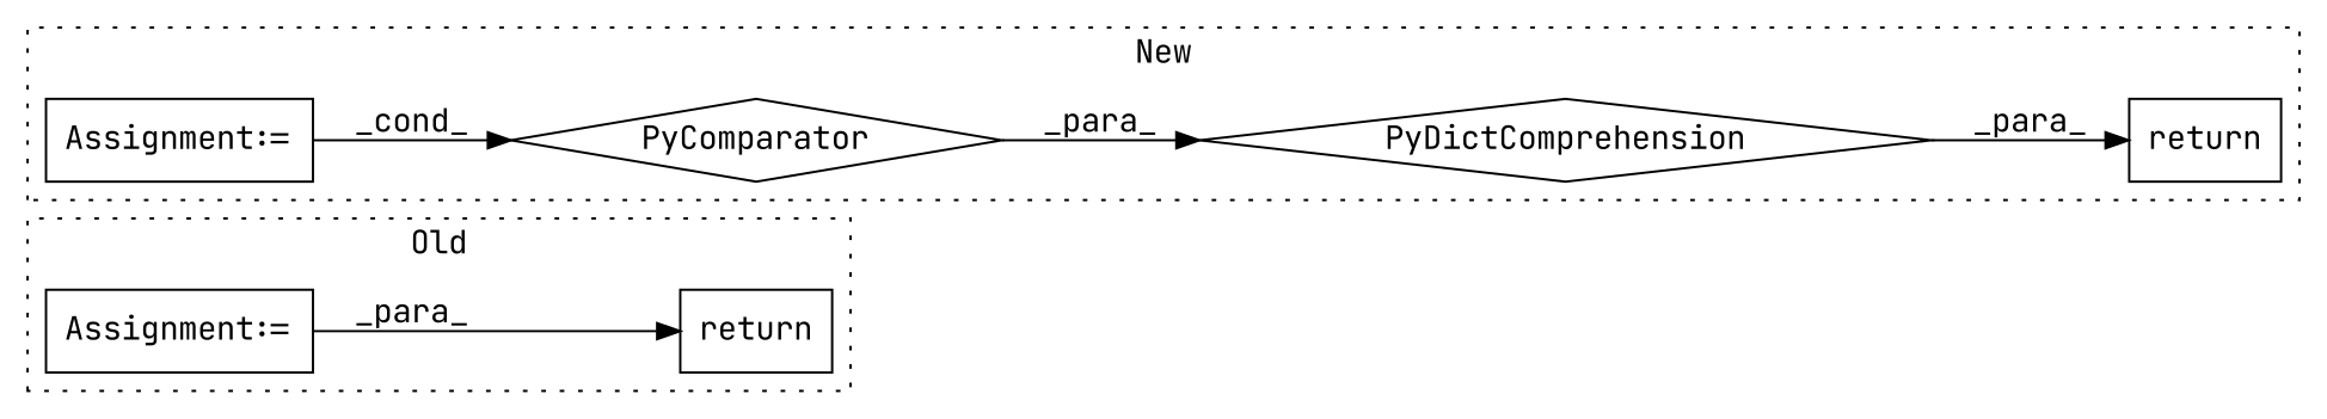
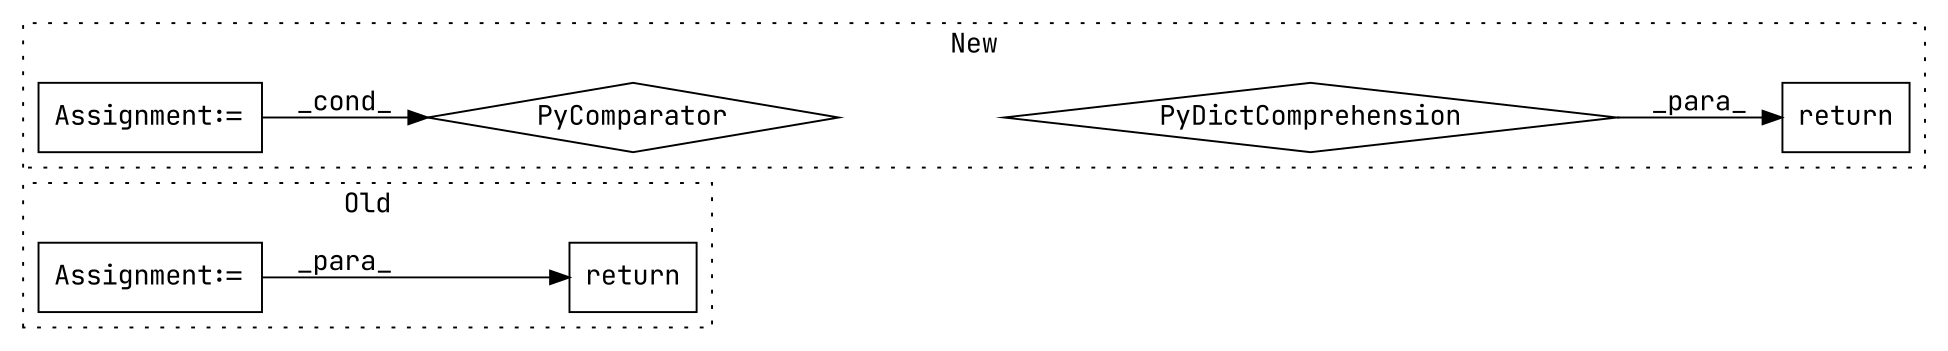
  digraph {
    rankdir=LR
    fontname="JetBrains Mono"
    node [a=41 l=22 s=1705 shape=box fontname="JetBrains Mono"]
    edge [fontname="JetBrains Mono"]
    n1 [l=18 label=return s=904]
    n2 [a=7 label="Assignment:=" s=1018]
    n3 [a=110 l=166 label=PyDictComprehension s=1569 shape=diamond]
    n4 [a=7 label="Assignment:="]
    n5 [a=113 label=PyComparator shape=diamond]
    n6 [l=20 label=return s=1549]
    subgraph cluster_1 {
      label=Old
      style=dotted
      n1
      n2
    }
    subgraph cluster_2 {
      label=New
      style=dotted
      n3
      n4
      n5
      n6
    }
    n2 -> n1 [label=_para_]
    n3 -> n6 [label=_para_]
    n4 -> n5 [label=_cond_]
-   n5 -> n3 [label=_para_]
  }
